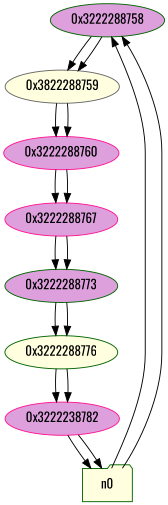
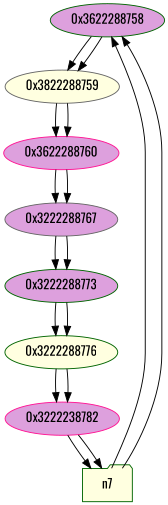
  digraph {
    fontname=Oswald
    node [color=darkgreen fillcolor=plum fontname=Oswald shape=ellipse style=filled]
    edge [fontname=Oswald]
-   n1 [label="0x3222288758"]
+   n1 [label="0x3622288758"]
    n2 [color=gray40 fillcolor=lightyellow label="0x3822288759"]
-   n3 [color=deeppink label="0x3222288760"]
-   n4 [color=deeppink label="0x3222288767"]
+   n3 [color=deeppink label="0x3622288760"]
+   n4 [color=gray40 label="0x3222288767"]
    n5 [label="0x3222288773"]
    n6 [fillcolor=lightyellow label="0x3222288776"]
    n7 [color=deeppink label="0x3222238782"]
-   n0 [fillcolor=lightyellow shape=folder]
+   n0 [fillcolor=lightyellow shape=folder label=n7]
    n1 -> n2
    n1 -> n2
    n2 -> n3
    n2 -> n3
    n3 -> n4
    n3 -> n4
    n4 -> n5
    n4 -> n5
    n5 -> n6
    n5 -> n6
    n6 -> n7
    n6 -> n7
    n7 -> n0
    n7 -> n0
    n0 -> n1
    n0 -> n1
  }
